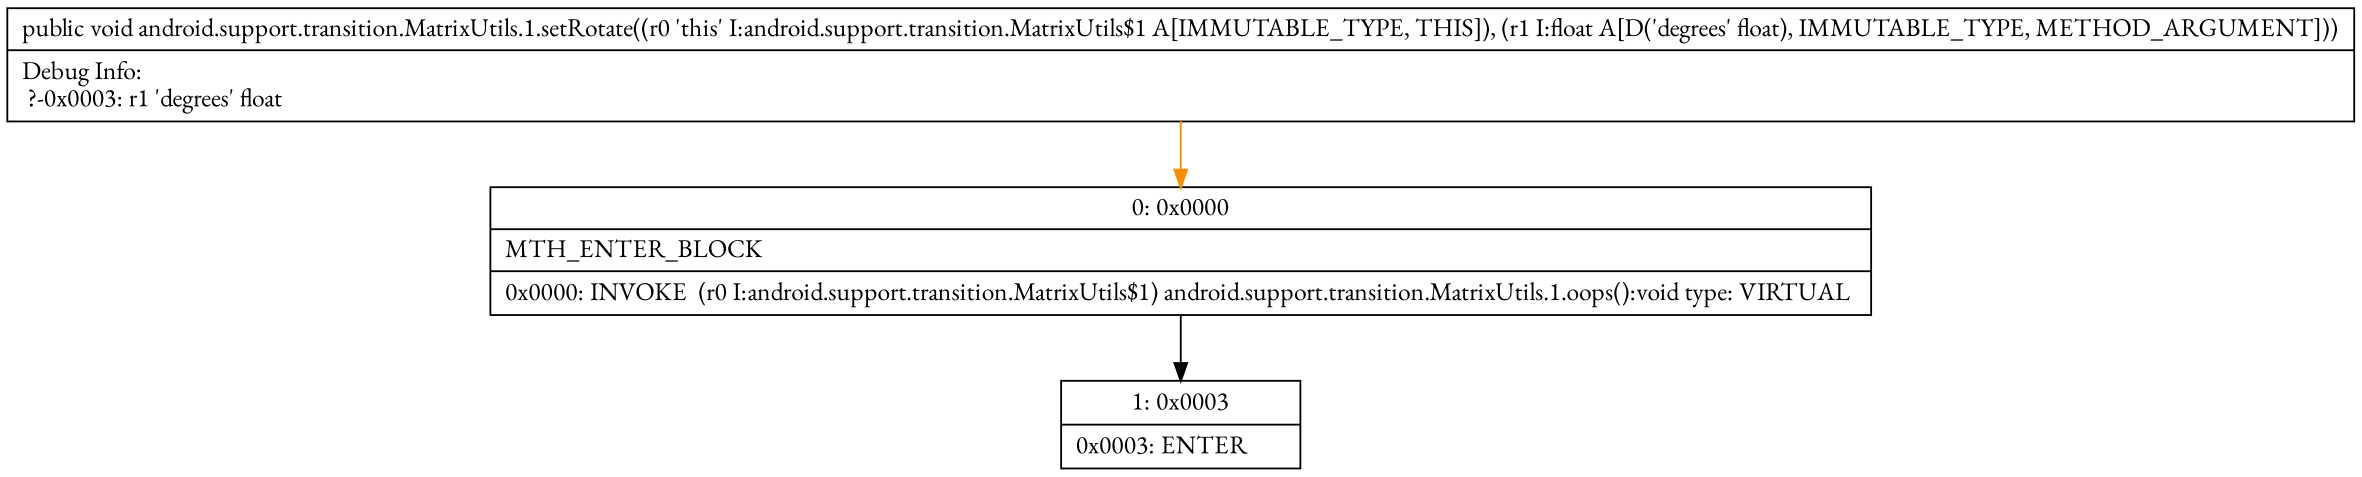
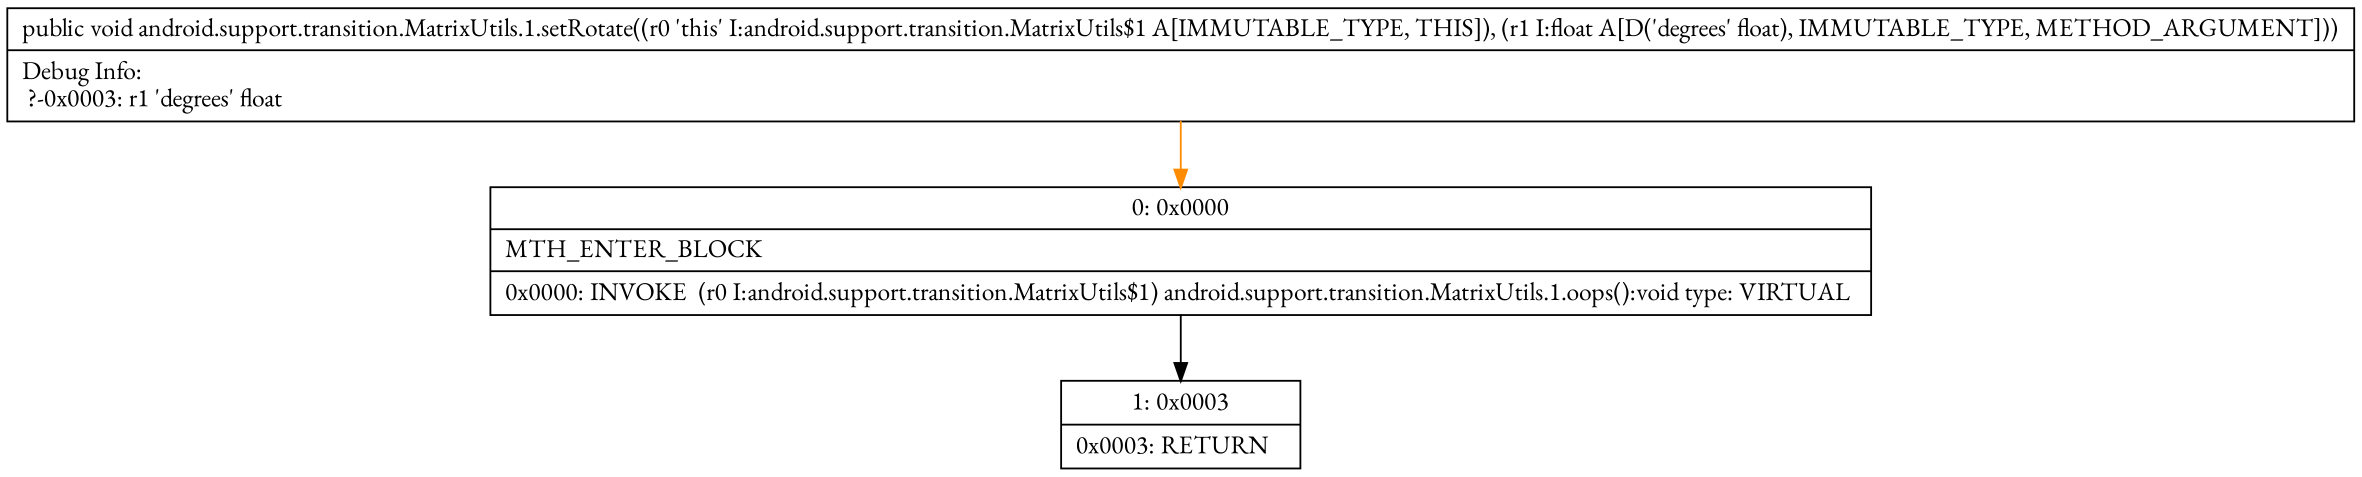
  digraph {
    fontname="EB Garamond"
    node [shape=record fontname="EB Garamond"]
    edge [fontname="EB Garamond"]
    n1 [label="{0\:\ 0x0000|MTH_ENTER_BLOCK\l|0x0000: INVOKE  (r0 I:android.support.transition.MatrixUtils$1) android.support.transition.MatrixUtils.1.oops():void type: VIRTUAL \l}"]
-   n2 [label="{1\:\ 0x0003|0x0003: ENTER   \l}"]
+   n2 [label="{1\:\ 0x0003|0x0003: RETURN   \l}"]
    n3 [label="{public void android.support.transition.MatrixUtils.1.setRotate((r0 'this' I:android.support.transition.MatrixUtils$1 A[IMMUTABLE_TYPE, THIS]), (r1 I:float A[D('degrees' float), IMMUTABLE_TYPE, METHOD_ARGUMENT]))  | Debug Info:\l  ?\-0x0003: r1 'degrees' float\l}"]
    n1 -> n2 [color=black]
    n3 -> n1 [color=darkorange]
  }
